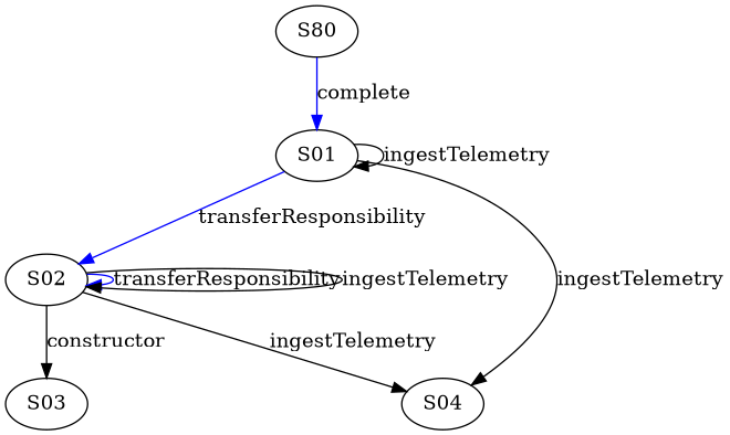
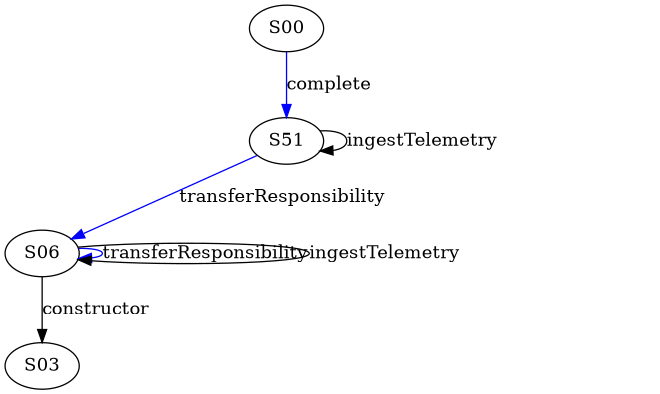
  digraph {
    edge [color=black]
-   S01
-   S02
-   S04
+   S01 [label=S51]
+   S02 [label=S06]
    S03
-   S00 [label=S80]
+   S00
    S01 -> S01 [label=ingestTelemetry]
    S01 -> S02 [color=blue label=transferResponsibility]
-   S01 -> S04 [label=ingestTelemetry]
    S02 -> S02 [color=blue label=transferResponsibility]
    S02 -> S02 [label=ingestTelemetry]
-   S02 -> S04 [label=ingestTelemetry]
    S02 -> S03 [label=constructor]
    S00 -> S01 [color=blue label=complete]
  }
